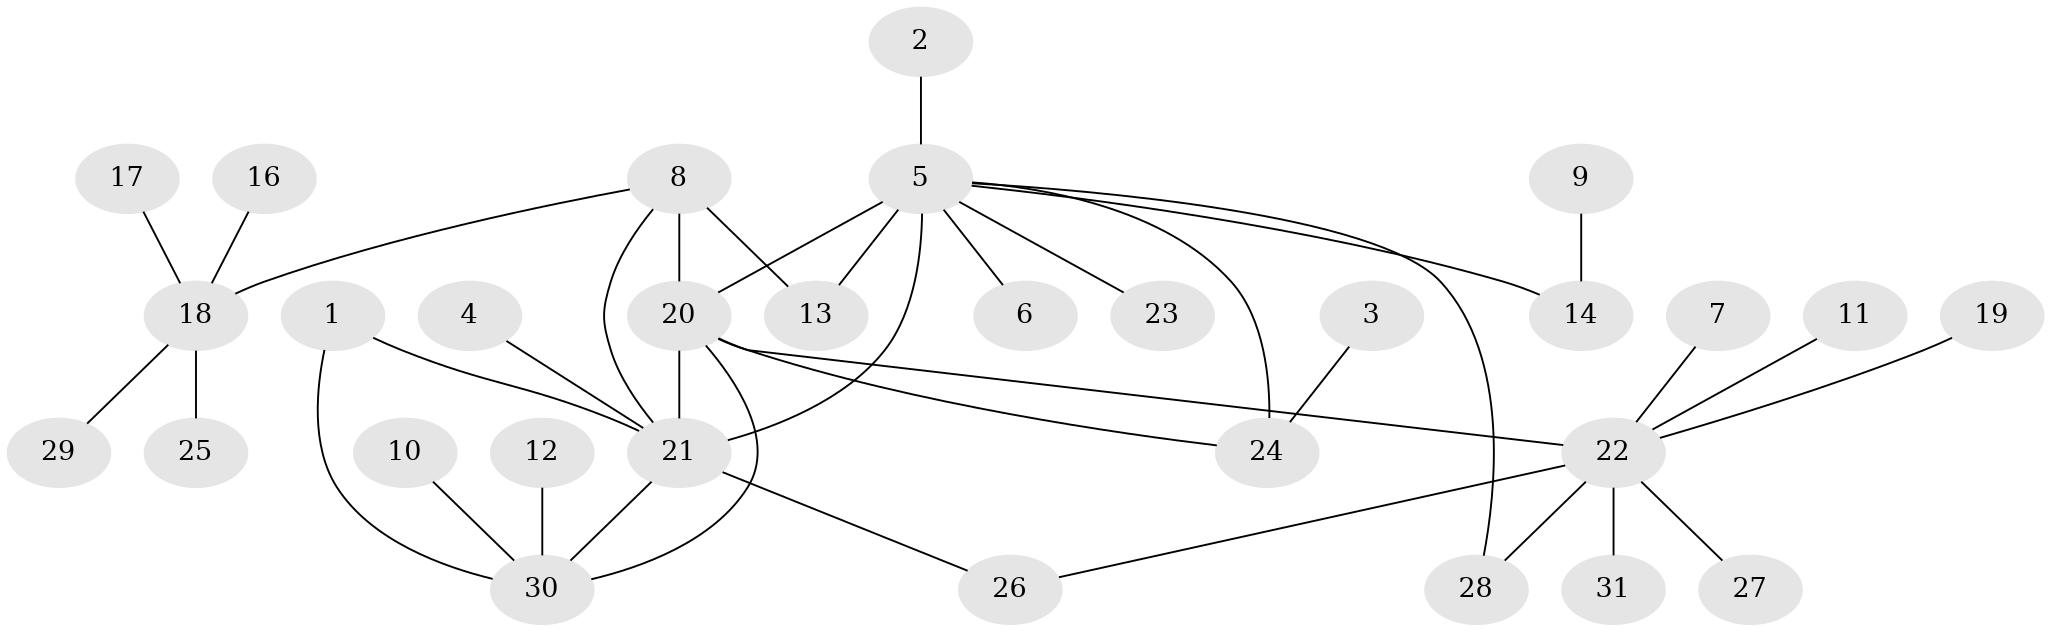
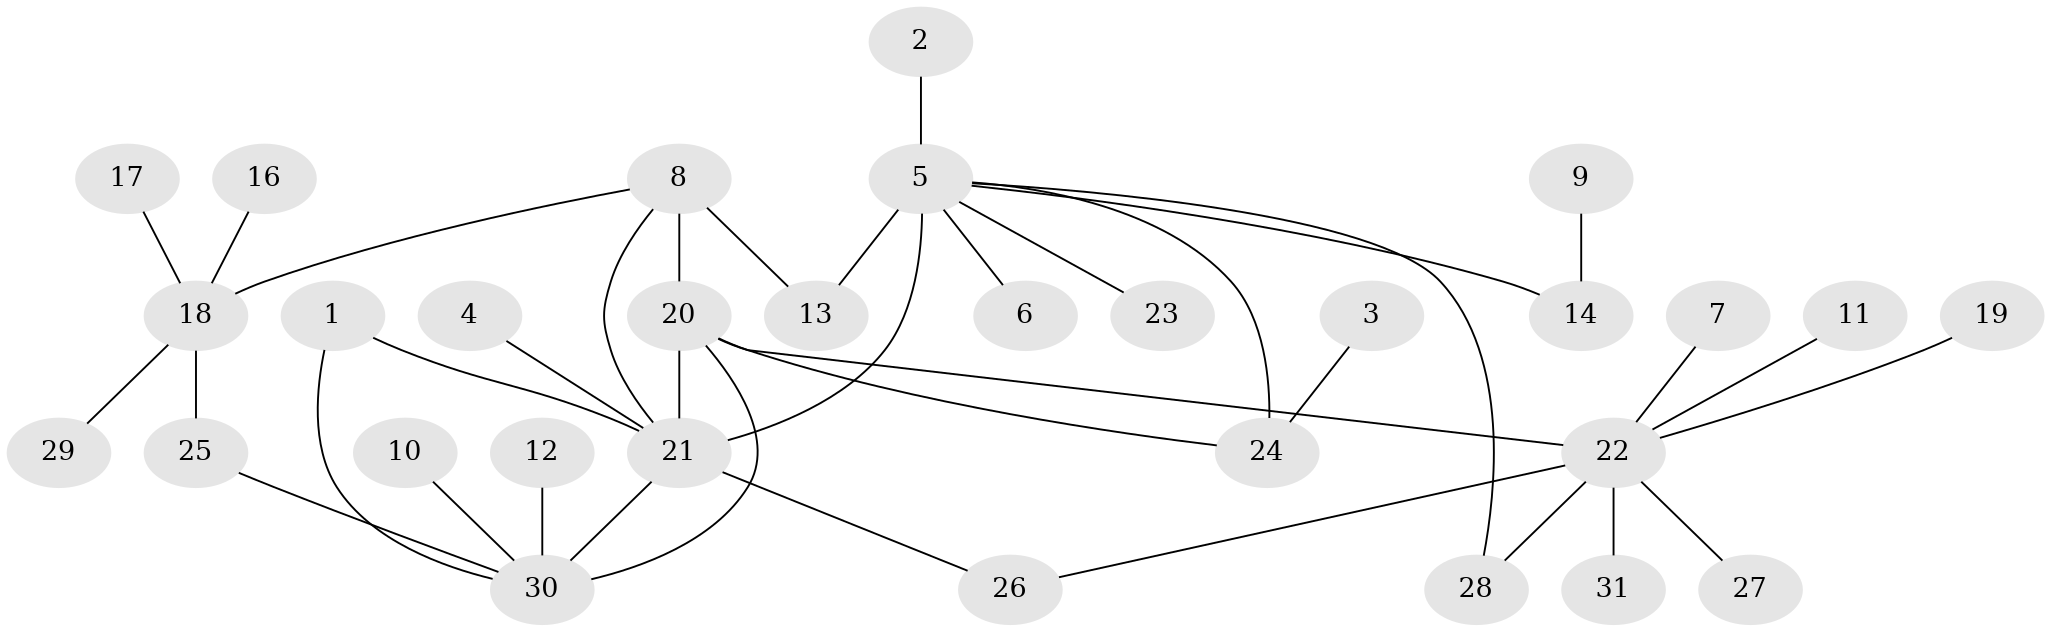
  graph {
    node [color=gray90 style=filled]
    edge [weight=1.0]
    1
    21
    30
    26
    2
    5
    24
    6
    13
    14
    20
    23
    28
    3
    4
    22
    7
    27
    31
    8
    18
    29
    25
    9
    10
    11
    12
    16
    17
    19
    1 -- 21
    1 -- 30
    21 -- 30
    21 -- 26
    2 -- 5
    5 -- 21 [weight=2.0]
    5 -- 24
    5 -- 6
    5 -- 13
    5 -- 14
-   5 -- 20 [weight=3.0]
    5 -- 23
    5 -- 28
    20 -- 21
    20 -- 30 [weight=2.0]
    20 -- 24
    20 -- 22 [weight=2.0]
    3 -- 24
    4 -- 21
    22 -- 26
    22 -- 28
    22 -- 27
    22 -- 31
    7 -- 22
    8 -- 21
    8 -- 13
    8 -- 20 [weight=2.0]
    8 -- 18
    18 -- 29
    18 -- 25
+   25 -- 30
    9 -- 14
    10 -- 30
    11 -- 22
    12 -- 30
    16 -- 18
    17 -- 18
    19 -- 22
  }
